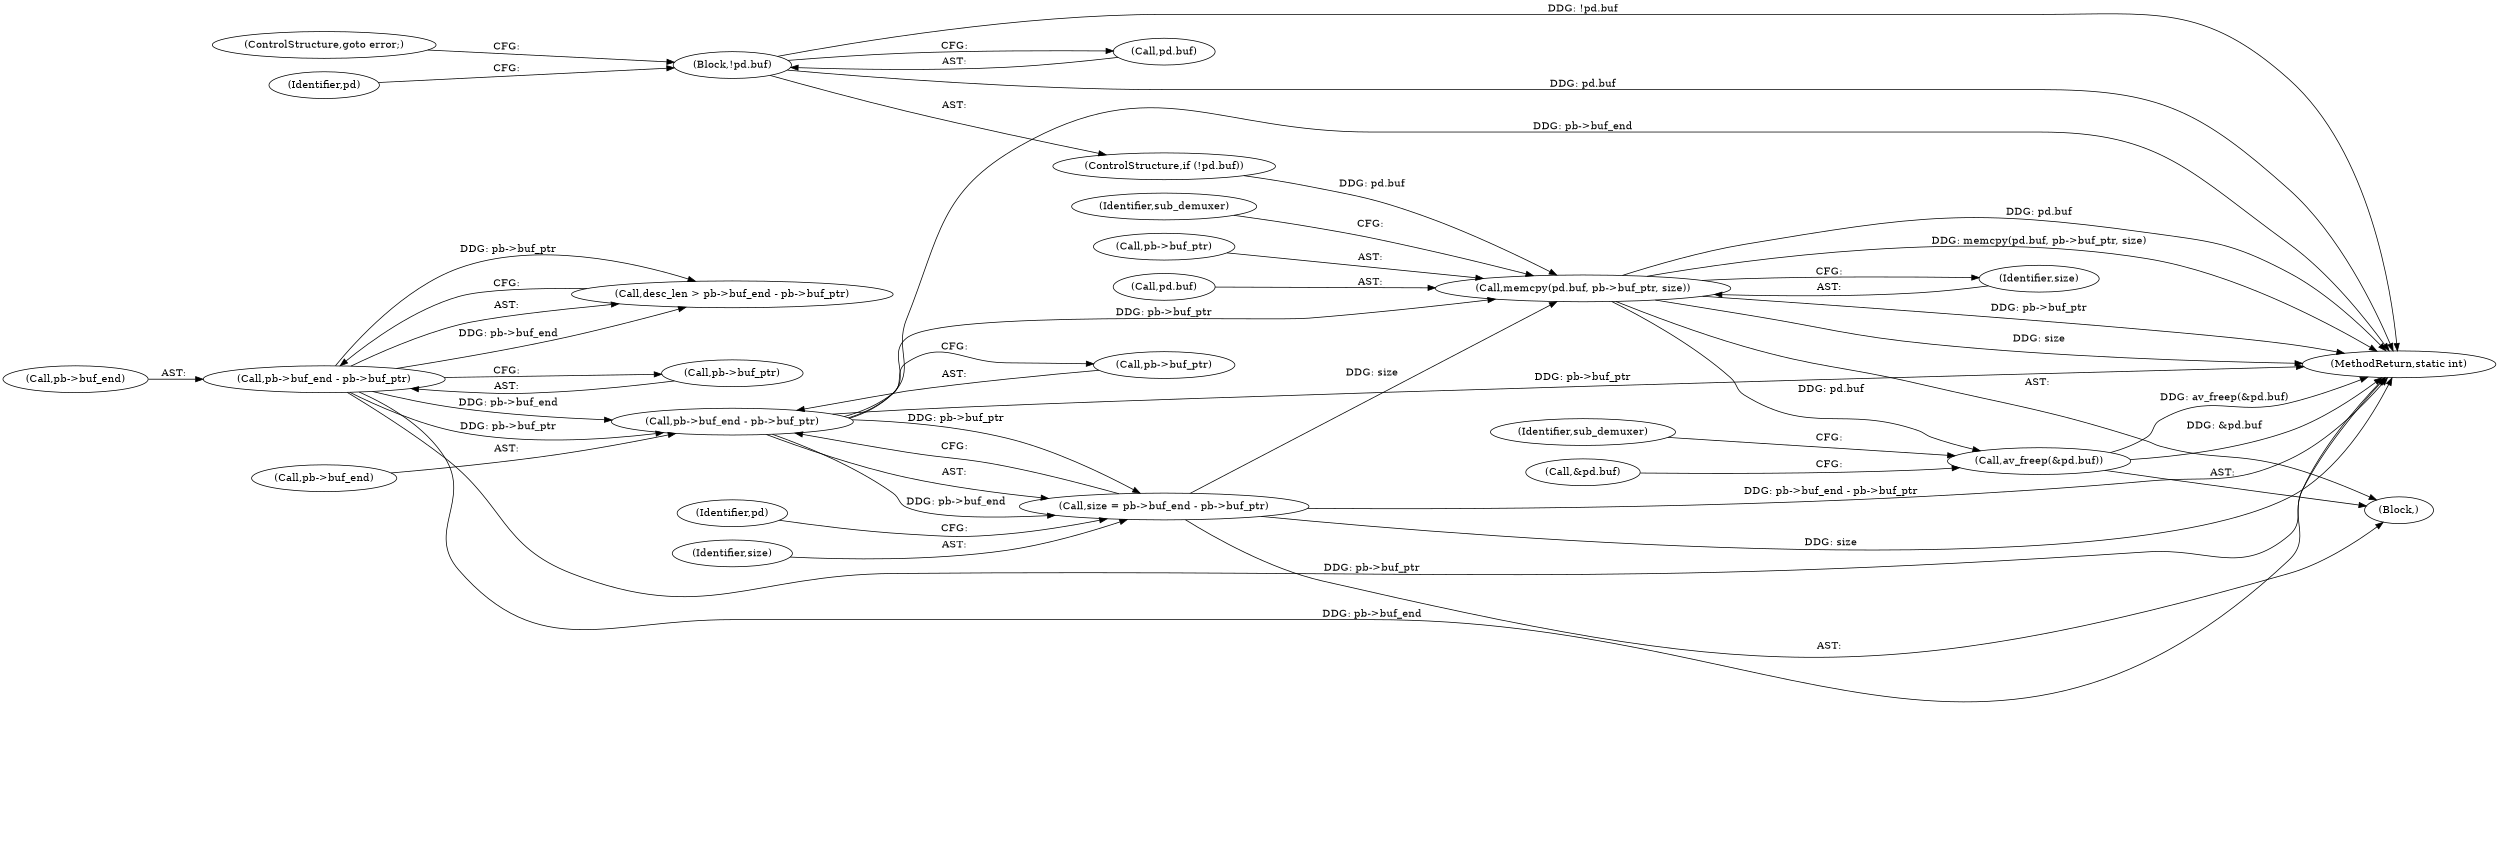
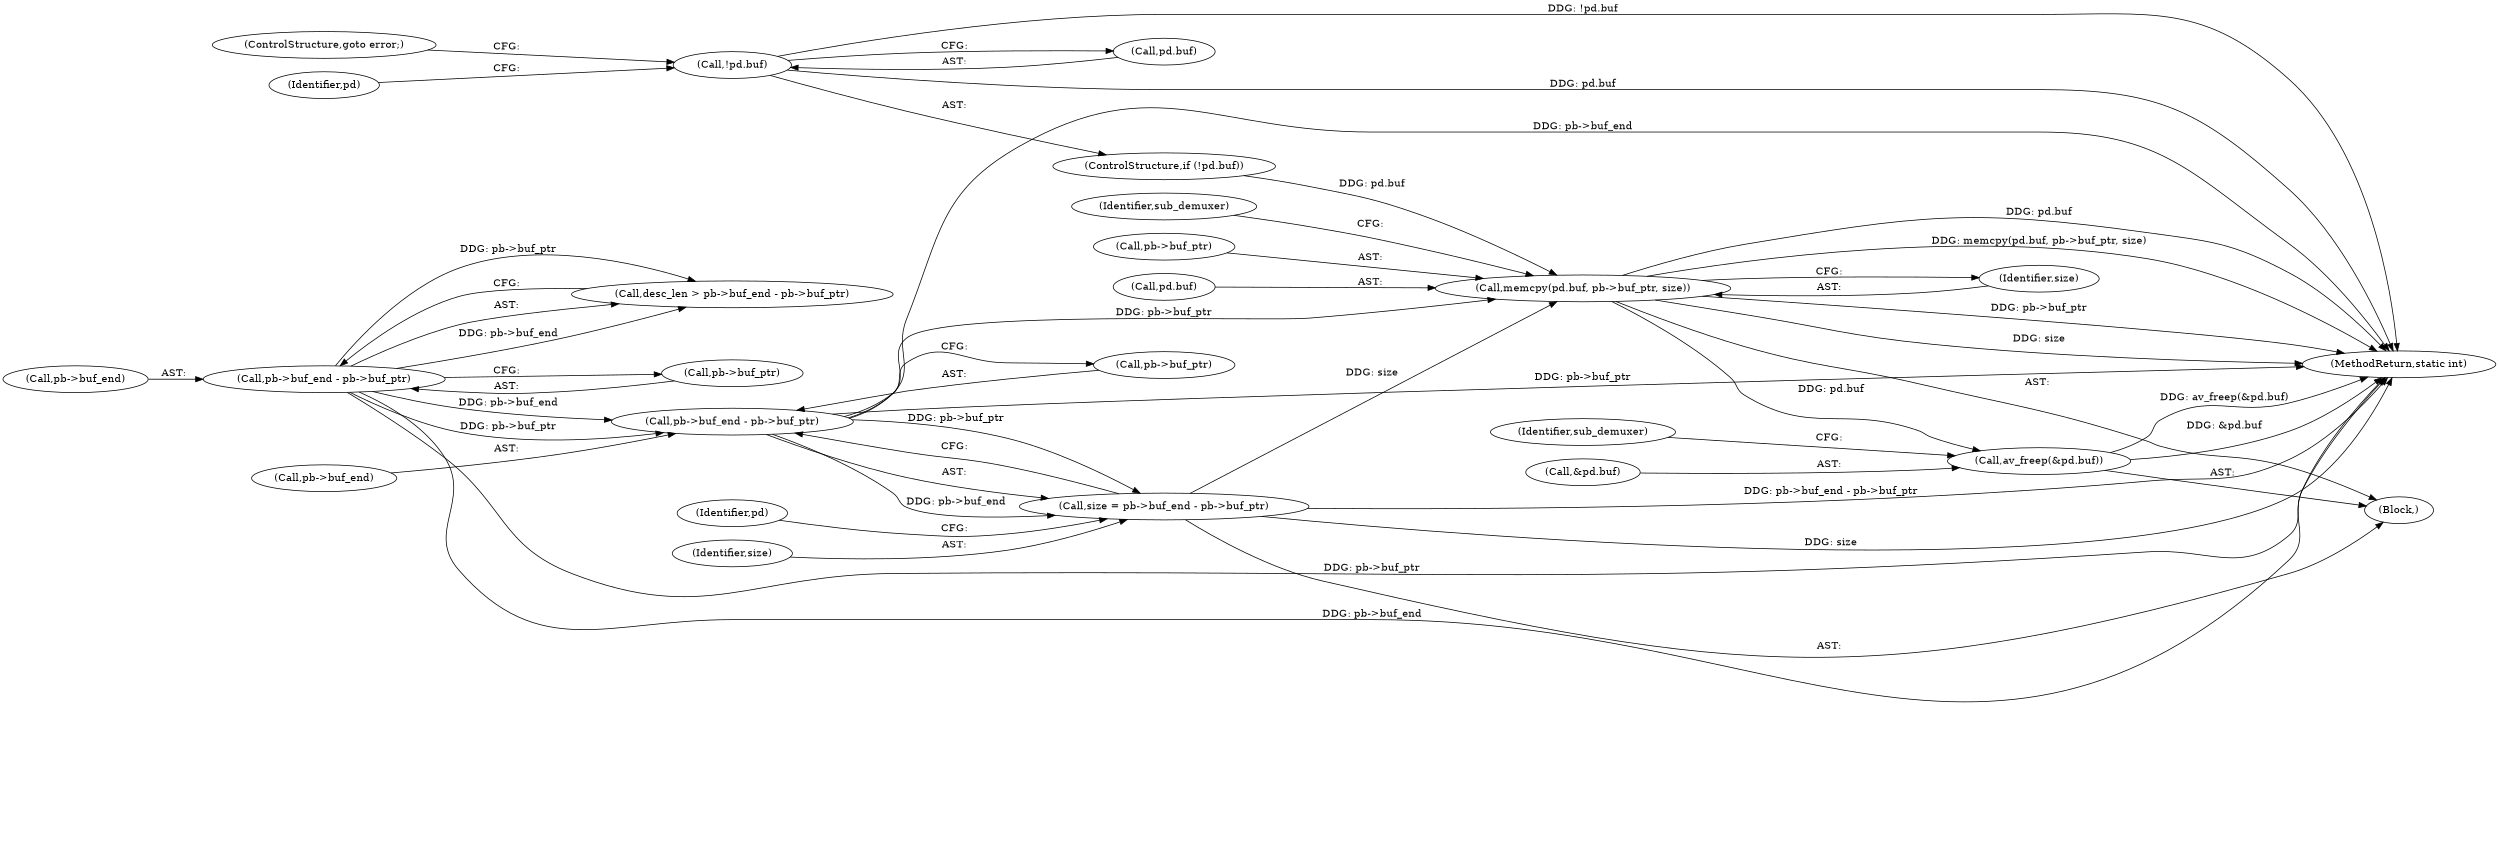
  digraph {
    rankdir=LR
    n1 [label="(Call,memcpy(pd.buf, pb->buf_ptr, size))"]
    n2 [label="(Call,av_freep(&pd.buf))"]
    n3 [label="(MethodReturn,static int)"]
    n4 [label="(Block,)"]
    n5 [label="(Identifier,size)"]
-   n6 [label="(Block,!pd.buf)"]
+   n6 [label="(Call,!pd.buf)"]
    n7 [label="(Call,pd.buf)"]
    n8 [label="(ControlStructure,if (!pd.buf))"]
    n9 [label="(Call,pb->buf_end - pb->buf_ptr)"]
    n10 [label="(Call,size = pb->buf_end - pb->buf_ptr)"]
    n11 [label="(Call,pb->buf_ptr)"]
    n12 [label="(Call,pb->buf_end - pb->buf_ptr)"]
    n13 [label="(Call,desc_len > pb->buf_end - pb->buf_ptr)"]
    n14 [label="(Call,pb->buf_ptr)"]
    n15 [label="(Call,&pd.buf)"]
    n16 [label="(Call,pb->buf_end)"]
    n17 [label="(Identifier,sub_demuxer)"]
    n18 [label="(Call,pb->buf_end)"]
    n19 [label="(ControlStructure,goto error;)"]
    n20 [label="(Identifier,sub_demuxer)"]
    n21 [label="(Identifier,pd)"]
    n22 [label="(Call,pb->buf_ptr)"]
    n23 [label="(Identifier,pd)"]
    n24 [label="(Identifier,size)"]
    n25 [label="(Call,pd.buf)"]
    n1 -> n2 [label="DDG: pd.buf"]
    n1 -> n3 [label="DDG: memcpy(pd.buf, pb->buf_ptr, size)"]
    n1 -> n3 [label="DDG: pb->buf_ptr"]
    n1 -> n3 [label="DDG: size"]
    n1 -> n3 [label="DDG: pd.buf"]
    n1 -> n4 [label="AST: "]
    n1 -> n5 [label="CFG: "]
    n2 -> n3 [label="DDG: &pd.buf"]
    n2 -> n3 [label="DDG: av_freep(&pd.buf)"]
    n2 -> n4 [label="AST: "]
    n5 -> n1 [label="AST: "]
    n6 -> n3 [label="DDG: !pd.buf"]
    n6 -> n3 [label="DDG: pd.buf"]
    n6 -> n7 [label="CFG: "]
    n6 -> n8 [label="AST: "]
    n7 -> n6 [label="AST: "]
    n8 -> n1 [label="DDG: pd.buf"]
    n9 -> n1 [label="DDG: pb->buf_ptr"]
    n9 -> n3 [label="DDG: pb->buf_ptr"]
    n9 -> n3 [label="DDG: pb->buf_end"]
    n9 -> n10 [label="AST: "]
    n9 -> n10 [label="DDG: pb->buf_end"]
    n9 -> n10 [label="DDG: pb->buf_ptr"]
    n9 -> n11 [label="CFG: "]
    n10 -> n1 [label="DDG: size"]
    n10 -> n3 [label="DDG: pb->buf_end - pb->buf_ptr"]
    n10 -> n3 [label="DDG: size"]
    n10 -> n4 [label="AST: "]
    n10 -> n9 [label="CFG: "]
    n11 -> n9 [label="AST: "]
    n12 -> n3 [label="DDG: pb->buf_ptr"]
    n12 -> n3 [label="DDG: pb->buf_end"]
    n12 -> n9 [label="DDG: pb->buf_end"]
    n12 -> n9 [label="DDG: pb->buf_ptr"]
    n12 -> n13 [label="AST: "]
    n12 -> n13 [label="DDG: pb->buf_end"]
    n12 -> n13 [label="DDG: pb->buf_ptr"]
    n12 -> n14 [label="CFG: "]
    n13 -> n12 [label="CFG: "]
    n14 -> n12 [label="AST: "]
-   n15 -> n2 [label="CFG: "]
+   n15 -> n2 [label="AST: "]
    n16 -> n12 [label="AST: "]
    n17 -> n1 [label="CFG: "]
    n18 -> n9 [label="AST: "]
    n19 -> n6 [label="CFG: "]
    n20 -> n2 [label="CFG: "]
    n21 -> n10 [label="CFG: "]
    n22 -> n1 [label="AST: "]
    n23 -> n6 [label="CFG: "]
    n24 -> n10 [label="AST: "]
    n25 -> n1 [label="AST: "]
  }
